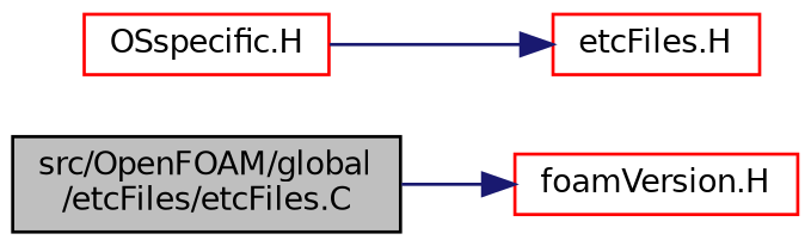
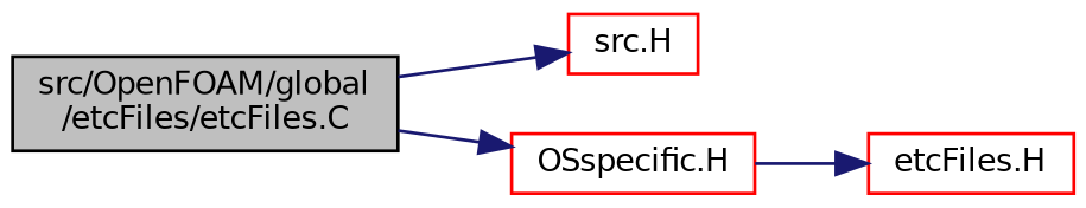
  digraph {
    rankdir=LR
    node [color=red fontname=Helvetica fontsize=10 shape=record]
    edge [color=midnightblue fontname=Helvetica fontsize=10 labelfontname=Helvetica labelfontsize=10 style=solid]
    n1 [color=black fillcolor=grey75 fontcolor=black height=0.2 label="src/OpenFOAM/global\l/etcFiles/etcFiles.C" style=filled width=0.4]
-   n2 [height=0.2 label="foamVersion.H" width=0.4]
+   n2 [height=0.2 label="src.H" width=0.4]
    n3 [height=0.2 label="OSspecific.H" width=0.4]
    n4 [height=0.2 label="etcFiles.H" width=0.4]
    n1 -> n2
+   n1 -> n3
    n3 -> n4
  }
